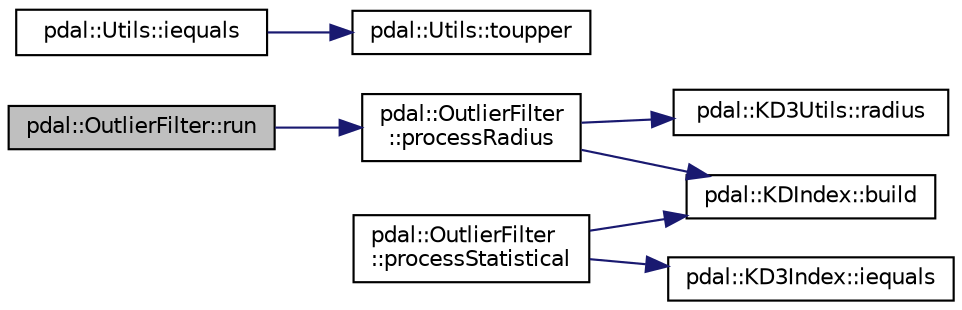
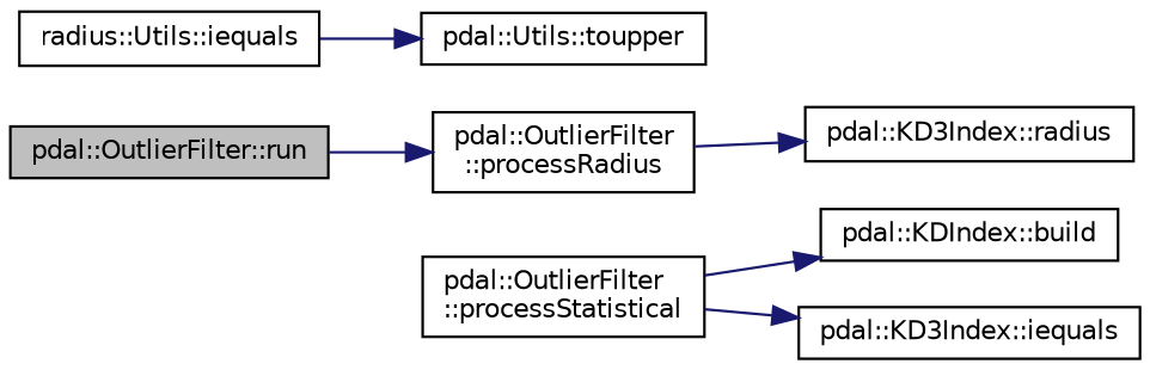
  digraph {
    rankdir=LR
    node [color=black fillcolor=white fontname=Helvetica fontsize=10 shape=record style=filled]
    edge [color=midnightblue fontname=Helvetica fontsize=10 labelfontname=Helvetica labelfontsize=10 style=solid]
    n1 [fillcolor=grey75 fontcolor=black height=0.2 label="pdal::OutlierFilter::run" width=0.4]
    n2 [height=0.2 label="pdal::OutlierFilter\l::processRadius" width=0.4]
-   n3 [height=0.2 label="pdal::Utils::iequals" width=0.4]
+   n3 [height=0.2 label="radius::Utils::iequals" width=0.4]
    n4 [height=0.2 label="pdal::Utils::toupper" width=0.4]
    n5 [height=0.2 label="pdal::KDIndex::build" width=0.4]
-   n6 [height=0.2 label="pdal::KD3Utils::radius" width=0.4]
+   n6 [height=0.2 label="pdal::KD3Index::radius" width=0.4]
    n7 [height=0.2 label="pdal::OutlierFilter\l::processStatistical" width=0.4]
    n8 [height=0.2 label="pdal::KD3Index::iequals" width=0.4]
    n1 -> n2
-   n2 -> n5
    n2 -> n6
    n3 -> n4
    n7 -> n5
    n7 -> n8
  }
